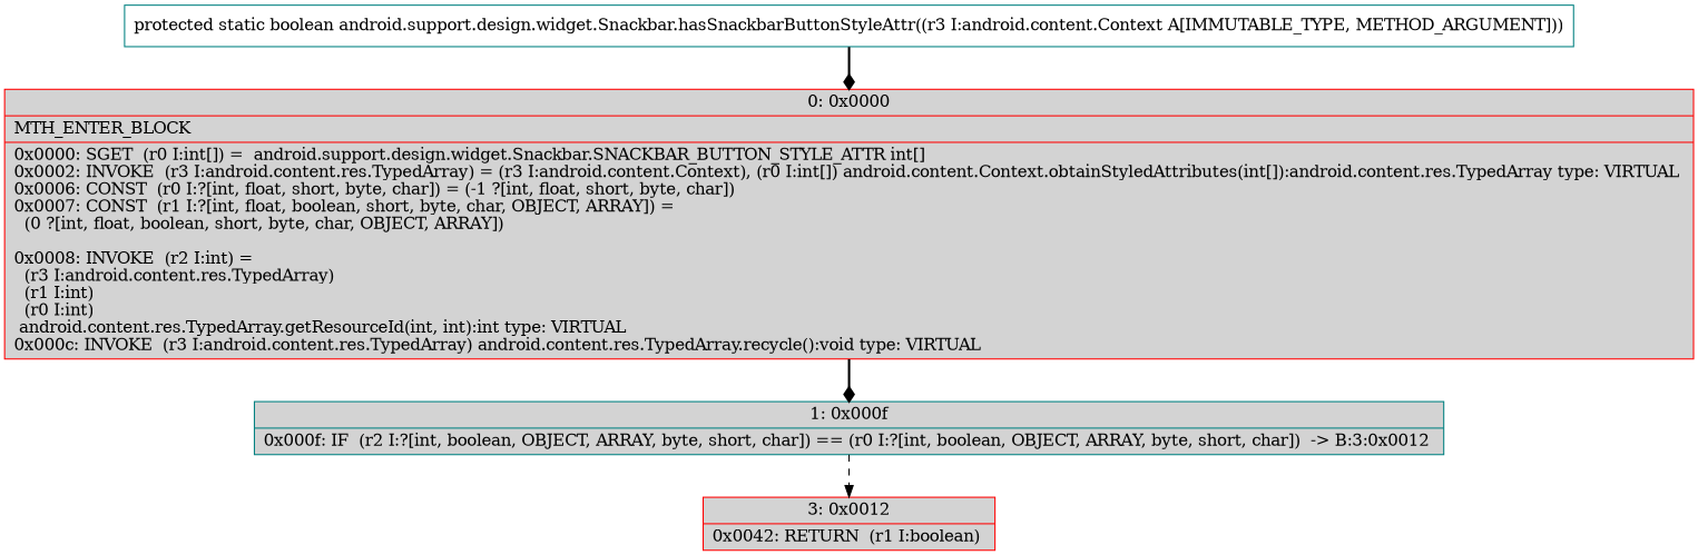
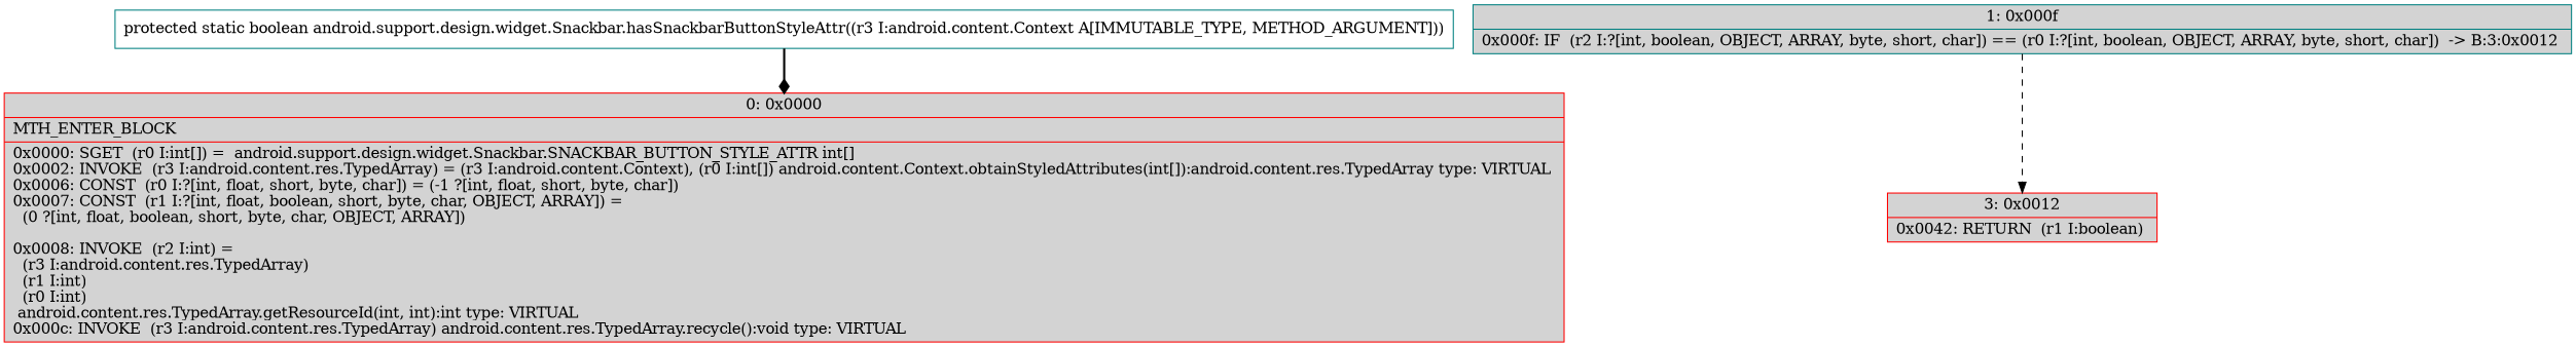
  digraph {
    node [color=red fillcolor=lightgrey shape=record style=filled]
    edge [arrowhead=diamond style=bold]
    n1 [label="{0\:\ 0x0000|MTH_ENTER_BLOCK\l|0x0000: SGET  (r0 I:int[]) =  android.support.design.widget.Snackbar.SNACKBAR_BUTTON_STYLE_ATTR int[] \l0x0002: INVOKE  (r3 I:android.content.res.TypedArray) = (r3 I:android.content.Context), (r0 I:int[]) android.content.Context.obtainStyledAttributes(int[]):android.content.res.TypedArray type: VIRTUAL \l0x0006: CONST  (r0 I:?[int, float, short, byte, char]) = (\-1 ?[int, float, short, byte, char]) \l0x0007: CONST  (r1 I:?[int, float, boolean, short, byte, char, OBJECT, ARRAY]) = \l  (0 ?[int, float, boolean, short, byte, char, OBJECT, ARRAY])\l \l0x0008: INVOKE  (r2 I:int) = \l  (r3 I:android.content.res.TypedArray)\l  (r1 I:int)\l  (r0 I:int)\l android.content.res.TypedArray.getResourceId(int, int):int type: VIRTUAL \l0x000c: INVOKE  (r3 I:android.content.res.TypedArray) android.content.res.TypedArray.recycle():void type: VIRTUAL \l}"]
    n2 [color=teal label="{1\:\ 0x000f|0x000f: IF  (r2 I:?[int, boolean, OBJECT, ARRAY, byte, short, char]) == (r0 I:?[int, boolean, OBJECT, ARRAY, byte, short, char])  \-\> B:3:0x0012 \l}"]
    n3 [label="{3\:\ 0x0012|0x0042: RETURN  (r1 I:boolean) \l}"]
    n4 [color=teal fillcolor=white label="{protected static boolean android.support.design.widget.Snackbar.hasSnackbarButtonStyleAttr((r3 I:android.content.Context A[IMMUTABLE_TYPE, METHOD_ARGUMENT])) }"]
-   n1 -> n2
    n2 -> n3 [arrowhead=normal style=dashed]
    n4 -> n1
  }
